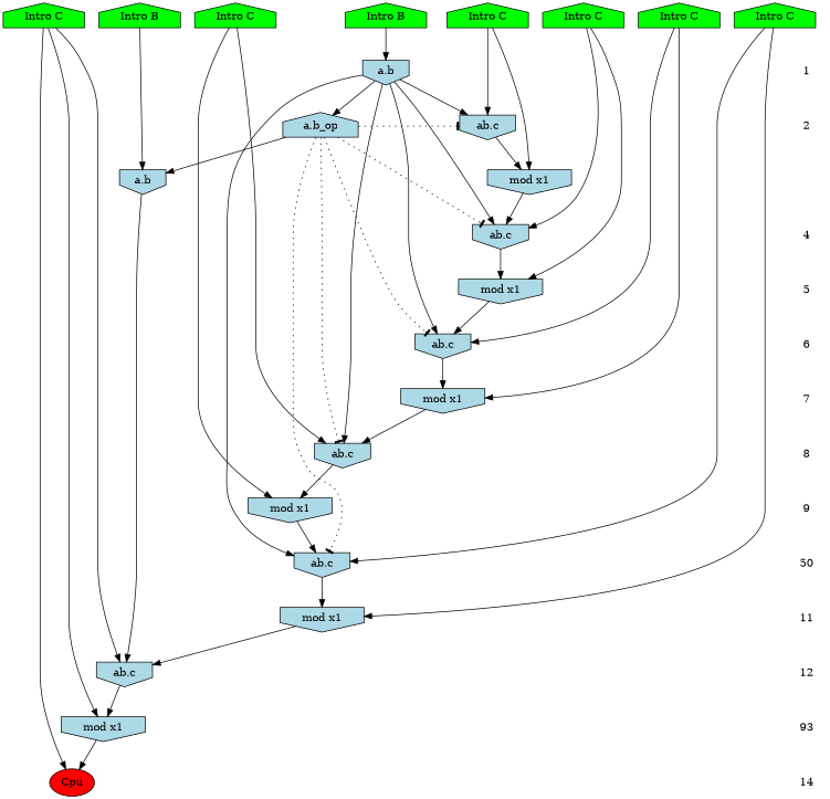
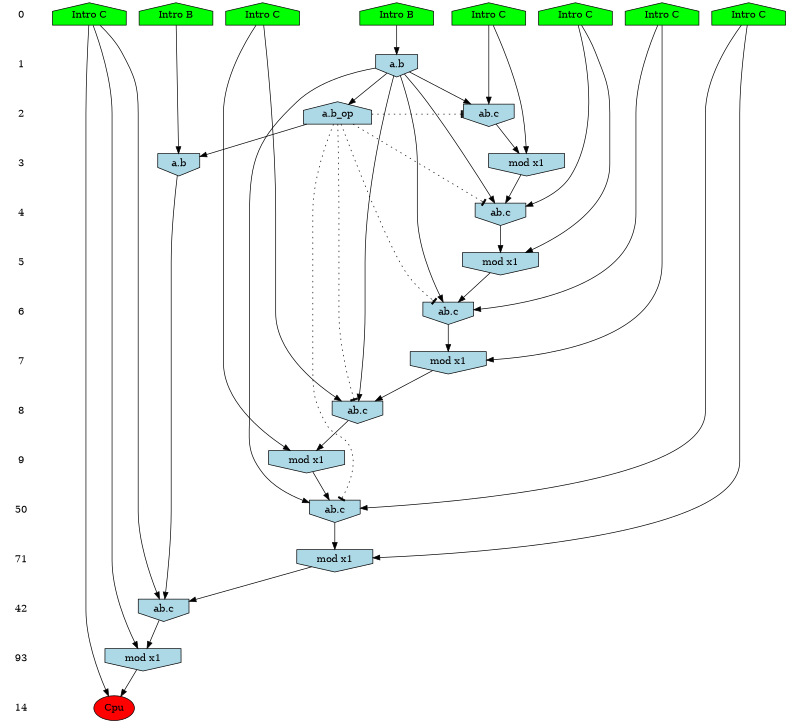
  digraph {
    ranksep=.5
    node [shape=plaintext style=filled]
+   0 [style=""]
    n2 [fillcolor=green label="Intro B" shape=house]
    n3 [fillcolor=green label="Intro B" shape=house]
    n4 [fillcolor=green label="Intro C" shape=house]
    n5 [fillcolor=green label="Intro C" shape=house]
    n6 [fillcolor=green label="Intro C" shape=house]
    n7 [fillcolor=green label="Intro C" shape=house]
    n8 [fillcolor=green label="Intro C" shape=house]
    n9 [fillcolor=green label="Intro C" shape=house]
    1 [style=""]
    n11 [fillcolor=lightblue label="a.b" shape=invhouse]
    2 [style=""]
    n13 [fillcolor=lightblue label="ab.c" shape=invhouse]
    n14 [fillcolor=lightblue label="a.b_op" shape=house]
+   3 [style=""]
    n16 [fillcolor=lightblue label="mod x1" shape=invhouse]
    n17 [fillcolor=lightblue label="a.b" shape=invhouse]
    4 [style=""]
    n19 [fillcolor=lightblue label="ab.c" shape=invhouse]
    5 [style=""]
    n21 [fillcolor=lightblue label="mod x1" shape=invhouse]
    6 [style=""]
    n23 [fillcolor=lightblue label="ab.c" shape=invhouse]
    7 [style=""]
    n25 [fillcolor=lightblue label="mod x1" shape=invhouse]
    8 [style=""]
    n27 [fillcolor=lightblue label="ab.c" shape=invhouse]
    9 [style=""]
    n29 [fillcolor=lightblue label="mod x1" shape=invhouse]
    n30 [label=50 style=""]
    n31 [fillcolor=lightblue label="ab.c" shape=invhouse]
-   11 [style=""]
+   11 [label=71 style=""]
    n33 [fillcolor=lightblue label="mod x1" shape=invhouse]
-   12 [style=""]
+   12 [label=42 style=""]
    n35 [fillcolor=lightblue label="ab.c" shape=invhouse]
    n36 [label=93 style=""]
    n37 [fillcolor=lightblue label="mod x1" shape=invhouse]
    14 [style=""]
    n39 [fillcolor=red label=Cpu shape=""]
    subgraph sub_1 {
      rank=same
+     0
      n2
      n3
      n4
      n5
      n6
      n7
      n8
      n9
    }
    subgraph sub_2 {
      rank=same
      1
      n11
    }
    subgraph sub_3 {
      rank=same
      2
      n13
      n14
    }
    subgraph sub_4 {
      rank=same
+     3
      n16
      n17
    }
    subgraph sub_5 {
      rank=same
      4
      n19
    }
    subgraph sub_6 {
      rank=same
      5
      n21
    }
    subgraph sub_7 {
      rank=same
      6
      n23
    }
    subgraph sub_8 {
      rank=same
      7
      n25
    }
    subgraph sub_9 {
      rank=same
      8
      n27
    }
    subgraph sub_10 {
      rank=same
      9
      n29
    }
    subgraph sub_11 {
      rank=same
      n30
      n31
    }
    subgraph sub_12 {
      rank=same
      11
      n33
    }
    subgraph sub_13 {
      rank=same
      12
      n35
    }
    subgraph sub_14 {
      rank=same
      n36
      n37
    }
    subgraph sub_15 {
      rank=same
      14
      n39
    }
+   0 -> 1 [style=invis]
    n2 -> n11
    n3 -> n17
    n4 -> n19
    n4 -> n21
    n5 -> n31
    n5 -> n33
    n6 -> n13
    n6 -> n16
    n7 -> n23
    n7 -> n25
    n8 -> n35
    n8 -> n37
    n8 -> n39
    n9 -> n27
    n9 -> n29
    1 -> 2 [style=invis]
    n11 -> n13
    n11 -> n14
    n11 -> n19
    n11 -> n23
    n11 -> n27
    n11 -> n31
+   2 -> 3 [style=invis]
    n13 -> n16
    n14 -> n13 [arrowhead=tee style=dotted]
    n14 -> n17
    n14 -> n19 [arrowhead=tee style=dotted]
    n14 -> n23 [arrowhead=tee style=dotted]
    n14 -> n27 [arrowhead=tee style=dotted]
    n14 -> n31 [arrowhead=tee style=dotted]
+   3 -> 4 [style=invis]
    n16 -> n19
    n17 -> n35
    4 -> 5 [style=invis]
    n19 -> n21
    5 -> 6 [style=invis]
    n21 -> n23
    6 -> 7 [style=invis]
    n23 -> n25
    7 -> 8 [style=invis]
    n25 -> n27
    8 -> 9 [style=invis]
    n27 -> n29
    9 -> n30 [style=invis]
    n29 -> n31
    n30 -> 11 [style=invis]
    n31 -> n33
    11 -> 12 [style=invis]
    n33 -> n35
    12 -> n36 [style=invis]
    n35 -> n37
    n36 -> 14 [style=invis]
    n37 -> n39
  }
